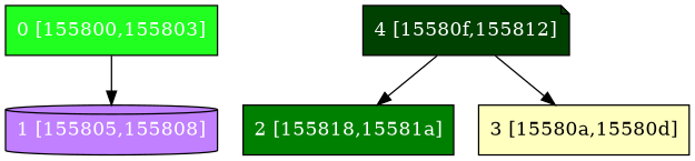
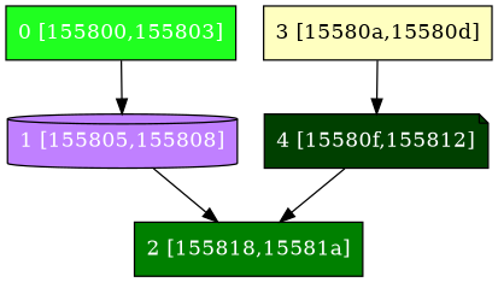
  digraph {
    fontname="DejaVu Serif"
    node [fontcolor="#ffffff" fontname="DejaVu Serif" shape=box style=filled]
    edge [fontname="DejaVu Serif"]
    n1 [fillcolor="#20FF20" label="0 [155800,155803]"]
    n2 [fillcolor="#C080FF" label="1 [155805,155808]" shape=cylinder]
    n3 [fillcolor="#008000" label="2 [155818,15581a]"]
    n4 [fillcolor="#FFFFC0" fontcolor="#000000" label="3 [15580a,15580d]"]
    n5 [fillcolor="#004000" label="4 [15580f,155812]" shape=note]
    n1 -> n2
-   n5 -> n4
+   n2 -> n3
+   n4 -> n5
    n5 -> n3
  }
